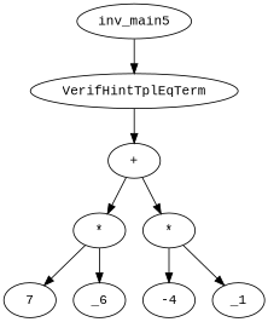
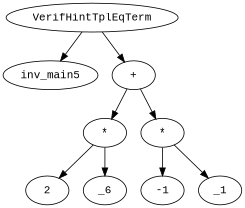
  digraph {
    fontname="Liberation Mono"
    node [fontname="Liberation Mono"]
    edge [fontname="Liberation Mono"]
    n1 [label=inv_main5]
    n2 [label=VerifHintTplEqTerm]
    n3 [label="+"]
    n4 [label="*"]
    n5 [label="*"]
-   n6 [label=7]
+   n6 [label=2]
    n7 [label=_6]
-   n8 [label=-4]
+   n8 [label=-1]
    n9 [label=_1]
-   n1 -> n2
+   n2 -> n1
    n2 -> n3
    n3 -> n4
    n3 -> n5
    n4 -> n6
    n4 -> n7
    n5 -> n8
    n5 -> n9
  }
